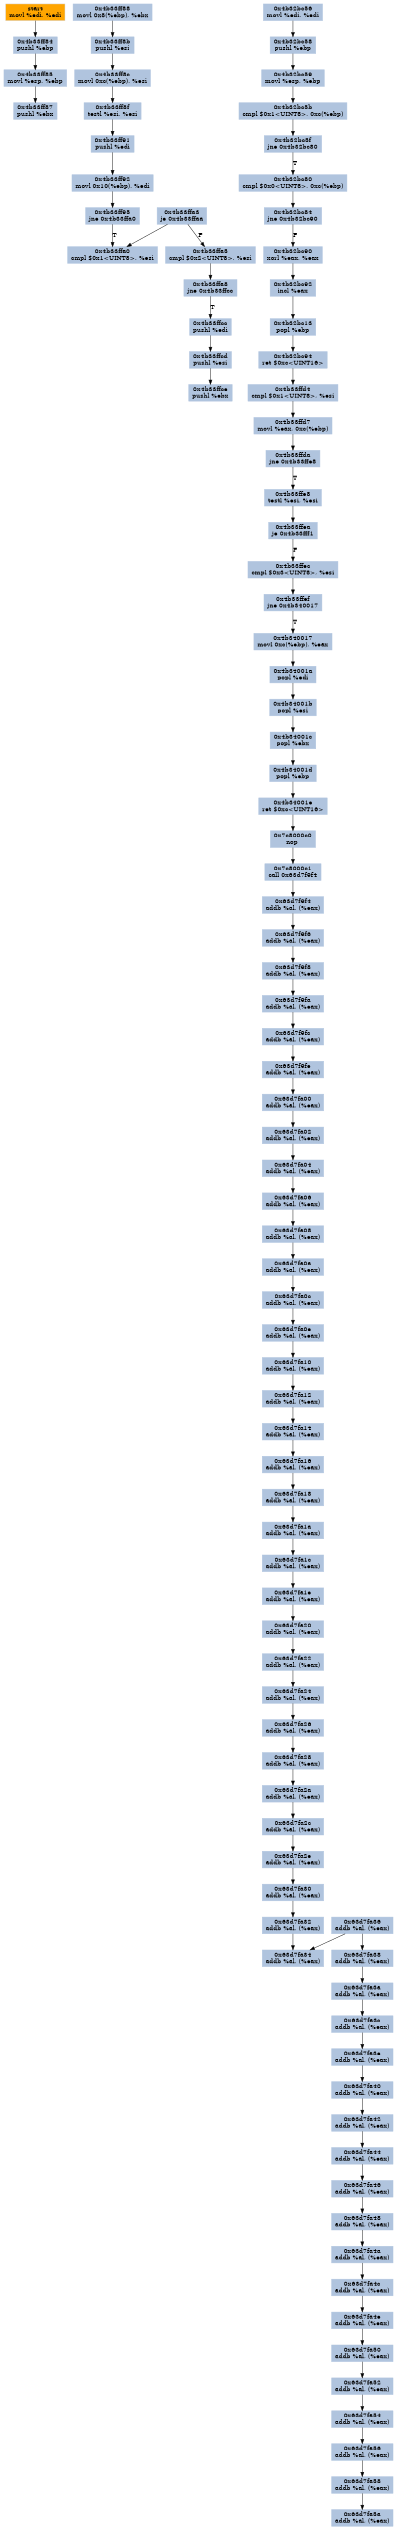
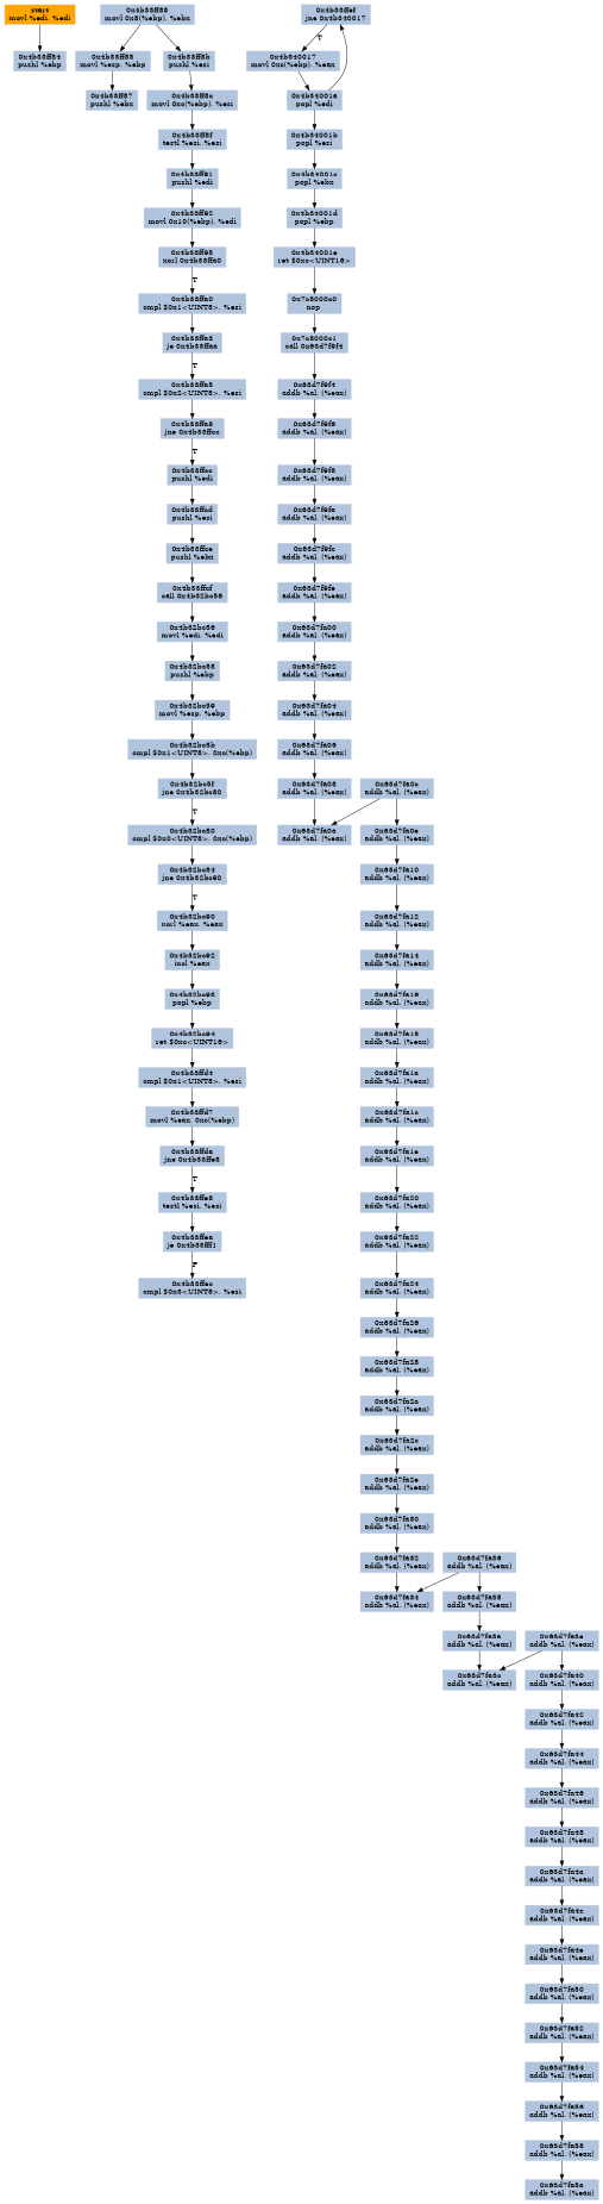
  digraph {
    node [color=lightsteelblue fillcolor=lightsteelblue shape=rectangle style=filled]
    edge [color="#000000"]
    n1 [color=lightgrey fillcolor=orange label="start\nmovl %edi, %edi"]
    n2 [label="0x4b33ff84\npushl %ebp"]
    n3 [label="0x4b33ff85\nmovl %esp, %ebp"]
    n4 [label="0x4b33ff87\npushl %ebx"]
    n5 [label="0x4b33ff88\nmovl 0x8(%ebp), %ebx"]
    n6 [label="0x4b33ff8b\npushl %esi"]
    n7 [label="0x4b33ff8c\nmovl 0xc(%ebp), %esi"]
    n8 [label="0x4b33ff8f\ntestl %esi, %esi"]
    n9 [label="0x4b33ff91\npushl %edi"]
    n10 [label="0x4b33ff92\nmovl 0x10(%ebp), %edi"]
-   n11 [label="0x4b33ff95\njne 0x4b33ffa0"]
+   n11 [label="0x4b33ff95\nxorl 0x4b33ffa0"]
    n12 [label="0x4b33ffa0\ncmpl $0x1<UINT8>, %esi"]
    n13 [label="0x4b33ffa3\nje 0x4b33ffaa"]
    n14 [label="0x4b33ffa5\ncmpl $0x2<UINT8>, %esi"]
    n15 [label="0x4b33ffa8\njne 0x4b33ffcc"]
    n16 [label="0x4b33ffcc\npushl %edi"]
    n17 [label="0x4b33ffcd\npushl %esi"]
    n18 [label="0x4b33ffce\npushl %ebx"]
+   n19 [label="0x4b33ffcf\ncall 0x4b32bc56"]
    n20 [label="0x4b32bc56\nmovl %edi, %edi"]
    n21 [label="0x4b32bc58\npushl %ebp"]
    n22 [label="0x4b32bc59\nmovl %esp, %ebp"]
    n23 [label="0x4b32bc5b\ncmpl $0x1<UINT8>, 0xc(%ebp)"]
    n24 [label="0x4b32bc5f\njne 0x4b32bc80"]
    n25 [label="0x4b32bc80\ncmpl $0x0<UINT8>, 0xc(%ebp)"]
    n26 [label="0x4b32bc84\njne 0x4b32bc90"]
    n27 [label="0x4b32bc90\nxorl %eax, %eax"]
    n28 [label="0x4b32bc92\nincl %eax"]
-   n29 [label="0x4b32bc13\npopl %ebp"]
+   n29 [label="0x4b32bc93\npopl %ebp"]
    n30 [label="0x4b32bc94\nret $0xc<UINT16>"]
    n31 [label="0x4b33ffd4\ncmpl $0x1<UINT8>, %esi"]
    n32 [label="0x4b33ffd7\nmovl %eax, 0xc(%ebp)"]
    n33 [label="0x4b33ffda\njne 0x4b33ffe8"]
    n34 [label="0x4b33ffe8\ntestl %esi, %esi"]
    n35 [label="0x4b33ffea\nje 0x4b33fff1"]
    n36 [label="0x4b33ffec\ncmpl $0x3<UINT8>, %esi"]
    n37 [label="0x4b33ffef\njne 0x4b340017"]
    n38 [label="0x4b340017\nmovl 0xc(%ebp), %eax"]
    n39 [label="0x4b34001a\npopl %edi"]
    n40 [label="0x4b34001b\npopl %esi"]
    n41 [label="0x4b34001c\npopl %ebx"]
    n42 [label="0x4b34001d\npopl %ebp"]
    n43 [label="0x4b34001e\nret $0xc<UINT16>"]
    n44 [label="0x7c8000c0\nnop "]
    n45 [label="0x7c8000c1\ncall 0x63d7f9f4"]
    n46 [label="0x63d7f9f4\naddb %al, (%eax)"]
    n47 [label="0x63d7f9f6\naddb %al, (%eax)"]
    n48 [label="0x63d7f9f8\naddb %al, (%eax)"]
    n49 [label="0x63d7f9fa\naddb %al, (%eax)"]
    n50 [label="0x63d7f9fc\naddb %al, (%eax)"]
    n51 [label="0x63d7f9fe\naddb %al, (%eax)"]
    n52 [label="0x63d7fa00\naddb %al, (%eax)"]
    n53 [label="0x63d7fa02\naddb %al, (%eax)"]
    n54 [label="0x63d7fa04\naddb %al, (%eax)"]
    n55 [label="0x63d7fa06\naddb %al, (%eax)"]
    n56 [label="0x63d7fa08\naddb %al, (%eax)"]
    n57 [label="0x63d7fa0a\naddb %al, (%eax)"]
    n58 [label="0x63d7fa0c\naddb %al, (%eax)"]
    n59 [label="0x63d7fa0e\naddb %al, (%eax)"]
    n60 [label="0x63d7fa10\naddb %al, (%eax)"]
    n61 [label="0x63d7fa12\naddb %al, (%eax)"]
    n62 [label="0x63d7fa14\naddb %al, (%eax)"]
    n63 [label="0x63d7fa16\naddb %al, (%eax)"]
    n64 [label="0x63d7fa18\naddb %al, (%eax)"]
    n65 [label="0x63d7fa1a\naddb %al, (%eax)"]
    n66 [label="0x63d7fa1c\naddb %al, (%eax)"]
    n67 [label="0x63d7fa1e\naddb %al, (%eax)"]
    n68 [label="0x63d7fa20\naddb %al, (%eax)"]
    n69 [label="0x63d7fa22\naddb %al, (%eax)"]
    n70 [label="0x63d7fa24\naddb %al, (%eax)"]
    n71 [label="0x63d7fa26\naddb %al, (%eax)"]
    n72 [label="0x63d7fa28\naddb %al, (%eax)"]
    n73 [label="0x63d7fa2a\naddb %al, (%eax)"]
    n74 [label="0x63d7fa2c\naddb %al, (%eax)"]
    n75 [label="0x63d7fa2e\naddb %al, (%eax)"]
    n76 [label="0x63d7fa30\naddb %al, (%eax)"]
    n77 [label="0x63d7fa32\naddb %al, (%eax)"]
    n78 [label="0x63d7fa34\naddb %al, (%eax)"]
    n79 [label="0x63d7fa36\naddb %al, (%eax)"]
    n80 [label="0x63d7fa38\naddb %al, (%eax)"]
    n81 [label="0x63d7fa3a\naddb %al, (%eax)"]
    n82 [label="0x63d7fa3c\naddb %al, (%eax)"]
    n83 [label="0x63d7fa3e\naddb %al, (%eax)"]
    n84 [label="0x63d7fa40\naddb %al, (%eax)"]
    n85 [label="0x63d7fa42\naddb %al, (%eax)"]
    n86 [label="0x63d7fa44\naddb %al, (%eax)"]
    n87 [label="0x63d7fa46\naddb %al, (%eax)"]
    n88 [label="0x63d7fa48\naddb %al, (%eax)"]
    n89 [label="0x63d7fa4a\naddb %al, (%eax)"]
    n90 [label="0x63d7fa4c\naddb %al, (%eax)"]
    n91 [label="0x63d7fa4e\naddb %al, (%eax)"]
    n92 [label="0x63d7fa50\naddb %al, (%eax)"]
    n93 [label="0x63d7fa52\naddb %al, (%eax)"]
    n94 [label="0x63d7fa54\naddb %al, (%eax)"]
    n95 [label="0x63d7fa56\naddb %al, (%eax)"]
    n96 [label="0x63d7fa58\naddb %al, (%eax)"]
    n97 [label="0x63d7fa5a\naddb %al, (%eax)"]
    n1 -> n2
-   n2 -> n3
+   n5 -> n3
    n3 -> n4
    n5 -> n6
    n6 -> n7
    n7 -> n8
    n8 -> n9
    n9 -> n10
    n10 -> n11
    n11 -> n12 [label=T]
-   n13 -> n12
-   n13 -> n14 [label=F]
+   n12 -> n13
+   n13 -> n14 [label=T]
    n14 -> n15
    n15 -> n16 [label=T]
    n16 -> n17
    n17 -> n18
+   n18 -> n19
+   n19 -> n20
    n20 -> n21
    n21 -> n22
    n22 -> n23
    n23 -> n24
    n24 -> n25 [label=T]
    n25 -> n26
-   n26 -> n27 [label=F]
+   n26 -> n27 [label=T]
    n27 -> n28
    n28 -> n29
    n29 -> n30
    n30 -> n31
    n31 -> n32
    n32 -> n33
    n33 -> n34 [label=T]
    n34 -> n35
    n35 -> n36 [label=F]
-   n36 -> n37
+   n39 -> n37
    n37 -> n38 [label=T]
    n38 -> n39
    n39 -> n40
    n40 -> n41
    n41 -> n42
    n42 -> n43
    n43 -> n44
    n44 -> n45
    n45 -> n46
    n46 -> n47
    n47 -> n48
    n48 -> n49
    n49 -> n50
    n50 -> n51
    n51 -> n52
    n52 -> n53
    n53 -> n54
    n54 -> n55
    n55 -> n56
    n56 -> n57
-   n57 -> n58
+   n58 -> n57
    n58 -> n59
    n59 -> n60
    n60 -> n61
    n61 -> n62
    n62 -> n63
    n63 -> n64
    n64 -> n65
    n65 -> n66
    n66 -> n67
    n67 -> n68
    n68 -> n69
    n69 -> n70
    n70 -> n71
    n71 -> n72
    n72 -> n73
    n73 -> n74
    n74 -> n75
    n75 -> n76
    n76 -> n77
    n77 -> n78
    n79 -> n78
    n79 -> n80
    n80 -> n81
    n81 -> n82
-   n82 -> n83
+   n83 -> n82
    n83 -> n84
    n84 -> n85
    n85 -> n86
    n86 -> n87
    n87 -> n88
    n88 -> n89
    n89 -> n90
    n90 -> n91
    n91 -> n92
    n92 -> n93
    n93 -> n94
    n94 -> n95
    n95 -> n96
    n96 -> n97
  }
